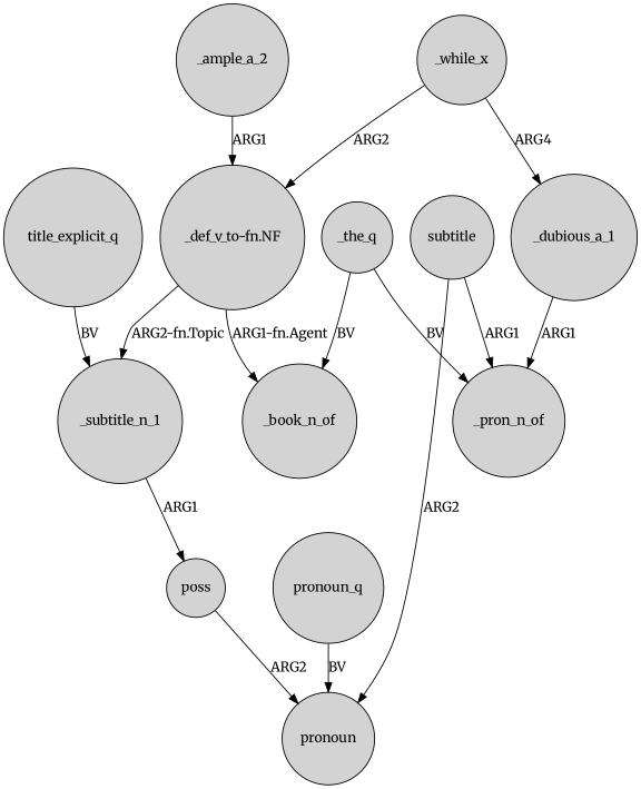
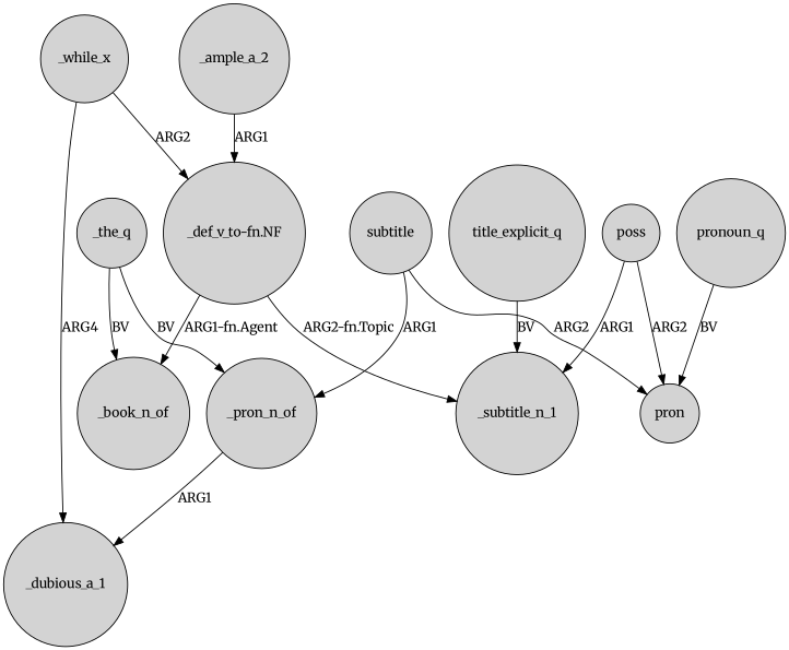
  digraph {
    fontname=Merriweather
    node [fontname=Merriweather shape=circle style=filled]
    edge [fontname=Merriweather]
    n1 [label=_pron_n_of]
    _the_q
    _book_n_of
    poss
    _subtitle_n_1
-   pron [label=pronoun]
+   pron
    n7 [label=subtitle]
    n8 [label=_ample_a_2]
    n9 [label="_def_v_to-fn.NF"]
    _dubious_a_1
    n11 [label=title_explicit_q]
    _while_x
    pronoun_q
    _the_q -> n1 [label=BV]
    _the_q -> _book_n_of [label=BV]
-   _subtitle_n_1 -> poss [label=ARG1]
+   poss -> _subtitle_n_1 [label=ARG1]
    poss -> pron [label=ARG2]
    n7 -> n1 [label=ARG1]
    n7 -> pron [label=ARG2]
    n8 -> n9 [label=ARG1]
    n9 -> _book_n_of [label="ARG1-fn.Agent"]
    n9 -> _subtitle_n_1 [label="ARG2-fn.Topic"]
-   _dubious_a_1 -> n1 [label=ARG1]
+   n1 -> _dubious_a_1 [label=ARG1]
    n11 -> _subtitle_n_1 [label=BV]
    _while_x -> n9 [label=ARG2]
    _while_x -> _dubious_a_1 [label=ARG4]
    pronoun_q -> pron [label=BV]
  }
